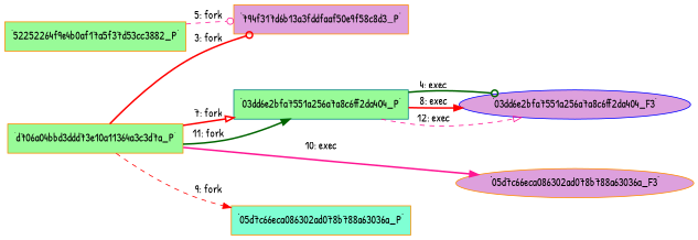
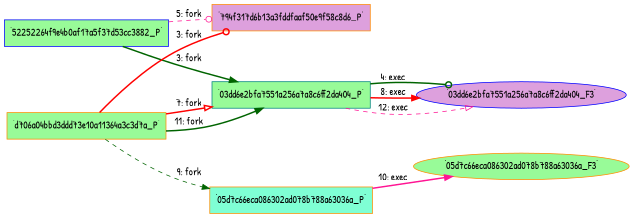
  digraph {
    engine=neato
    fixedsize=false
    fontname="Patrick Hand"
    fontsize=10
    nodesep=0.3
    rankdir=LR
    ranksep=0
    splines=true
    node [color=darkorange fillcolor=palegreen fontname="Patrick Hand" node_type=Process shape=box style=filled]
    edge [arrowhead=normal color=red fontname="Patrick Hand" style=bold]
-   "'52252264f9e4b0af17a5f37d53cc3882_P'"
-   "'794f317d6b13a3fddfaaf50e9f58c8d3_P'" [fillcolor=plum]
+   "'52252264f9e4b0af17a5f37d53cc3882_P'" [color=blue]
+   "'794f317d6b13a3fddfaaf50e9f58c8d3_P'" [fillcolor=plum label="'794f317d6b13a3fddfaaf50e9f58c8d6_P'"]
    "'03dd6e2bfa7551a256a7a8c6ff2da404_P'" [color=teal]
    "'03dd6e2bfa7551a256a7a8c6ff2da404_F3'" [color=blue fillcolor=plum node_type=File shape=ellipse]
    "'d706a04bbd3ddd73e10a11364a3c3d7a_P'"
    "'05d7c66eca086302ad078b788a63036a_P'" [fillcolor=aquamarine]
-   "'05d7c66eca086302ad078b788a63036a_F3'" [fillcolor=plum node_type=File shape=ellipse]
+   "'05d7c66eca086302ad078b788a63036a_F3'" [node_type=File shape=ellipse]
    "'52252264f9e4b0af17a5f37d53cc3882_P'" -> "'794f317d6b13a3fddfaaf50e9f58c8d3_P'" [arrowhead=odot color=deeppink label="5: fork" style=dashed]
+   "'52252264f9e4b0af17a5f37d53cc3882_P'" -> "'03dd6e2bfa7551a256a7a8c6ff2da404_P'" [color=darkgreen label="3: fork"]
    "'03dd6e2bfa7551a256a7a8c6ff2da404_P'" -> "'03dd6e2bfa7551a256a7a8c6ff2da404_F3'" [arrowhead=odot color=darkgreen label="4: exec"]
    "'03dd6e2bfa7551a256a7a8c6ff2da404_P'" -> "'03dd6e2bfa7551a256a7a8c6ff2da404_F3'" [label="8: exec"]
    "'03dd6e2bfa7551a256a7a8c6ff2da404_P'" -> "'03dd6e2bfa7551a256a7a8c6ff2da404_F3'" [arrowhead=onormal color=deeppink label="12: exec" style=dashed]
    "'d706a04bbd3ddd73e10a11364a3c3d7a_P'" -> "'794f317d6b13a3fddfaaf50e9f58c8d3_P'" [arrowhead=odot label="3: fork"]
    "'d706a04bbd3ddd73e10a11364a3c3d7a_P'" -> "'03dd6e2bfa7551a256a7a8c6ff2da404_P'" [arrowhead=onormal label="7: fork"]
    "'d706a04bbd3ddd73e10a11364a3c3d7a_P'" -> "'03dd6e2bfa7551a256a7a8c6ff2da404_P'" [color=darkgreen label="11: fork"]
-   "'d706a04bbd3ddd73e10a11364a3c3d7a_P'" -> "'05d7c66eca086302ad078b788a63036a_P'" [label="9: fork" style=dashed]
-   "'d706a04bbd3ddd73e10a11364a3c3d7a_P'" -> "'05d7c66eca086302ad078b788a63036a_F3'" [color=deeppink label="10: exec"]
+   "'d706a04bbd3ddd73e10a11364a3c3d7a_P'" -> "'05d7c66eca086302ad078b788a63036a_P'" [color=darkgreen label="9: fork" style=dashed]
+   "'05d7c66eca086302ad078b788a63036a_P'" -> "'05d7c66eca086302ad078b788a63036a_F3'" [color=deeppink label="10: exec"]
  }
